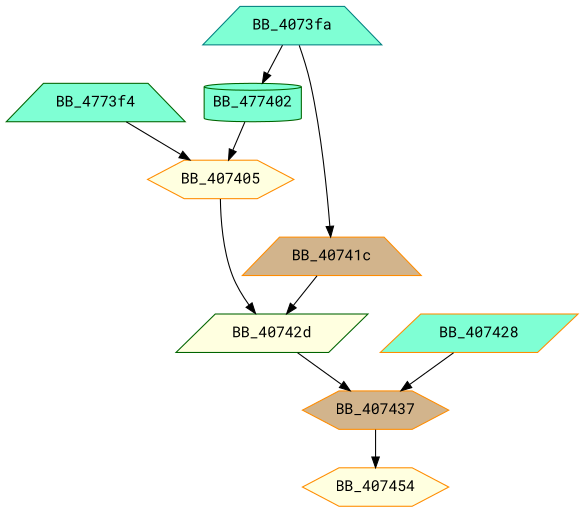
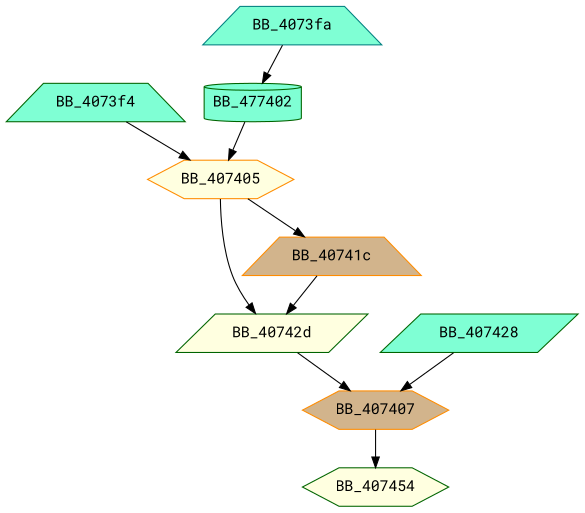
  digraph {
    fontname="Roboto Mono"
    node [color=darkgreen fillcolor=aquamarine fontname="Roboto Mono" shape=trapezium style=filled]
    edge [fontname="Roboto Mono"]
-   BB_4073f4 [label=BB_4773f4]
+   BB_4073f4
    BB_407405 [color=darkorange fillcolor=lightyellow shape=hexagon]
-   BB_407454 [color=darkorange fillcolor=lightyellow shape=hexagon]
+   BB_407454 [fillcolor=lightyellow shape=hexagon]
    BB_4073fa [color=teal]
    n5 [label=BB_477402 shape=cylinder]
    BB_40741c [color=darkorange fillcolor=tan]
    BB_40742d [fillcolor=lightyellow shape=parallelogram]
-   BB_407437 [color=darkorange fillcolor=tan shape=hexagon]
-   BB_407428 [color=darkorange shape=parallelogram]
+   BB_407437 [color=darkorange fillcolor=tan shape=hexagon label=BB_407407]
+   BB_407428 [shape=parallelogram]
    BB_4073f4 -> BB_407405
-   BB_4073fa -> BB_40741c
+   BB_407405 -> BB_40741c
    BB_407405 -> BB_40742d
    BB_4073fa -> n5
    n5 -> BB_407405
    BB_40741c -> BB_40742d
    BB_40742d -> BB_407437
    BB_407437 -> BB_407454
    BB_407428 -> BB_407437
  }
